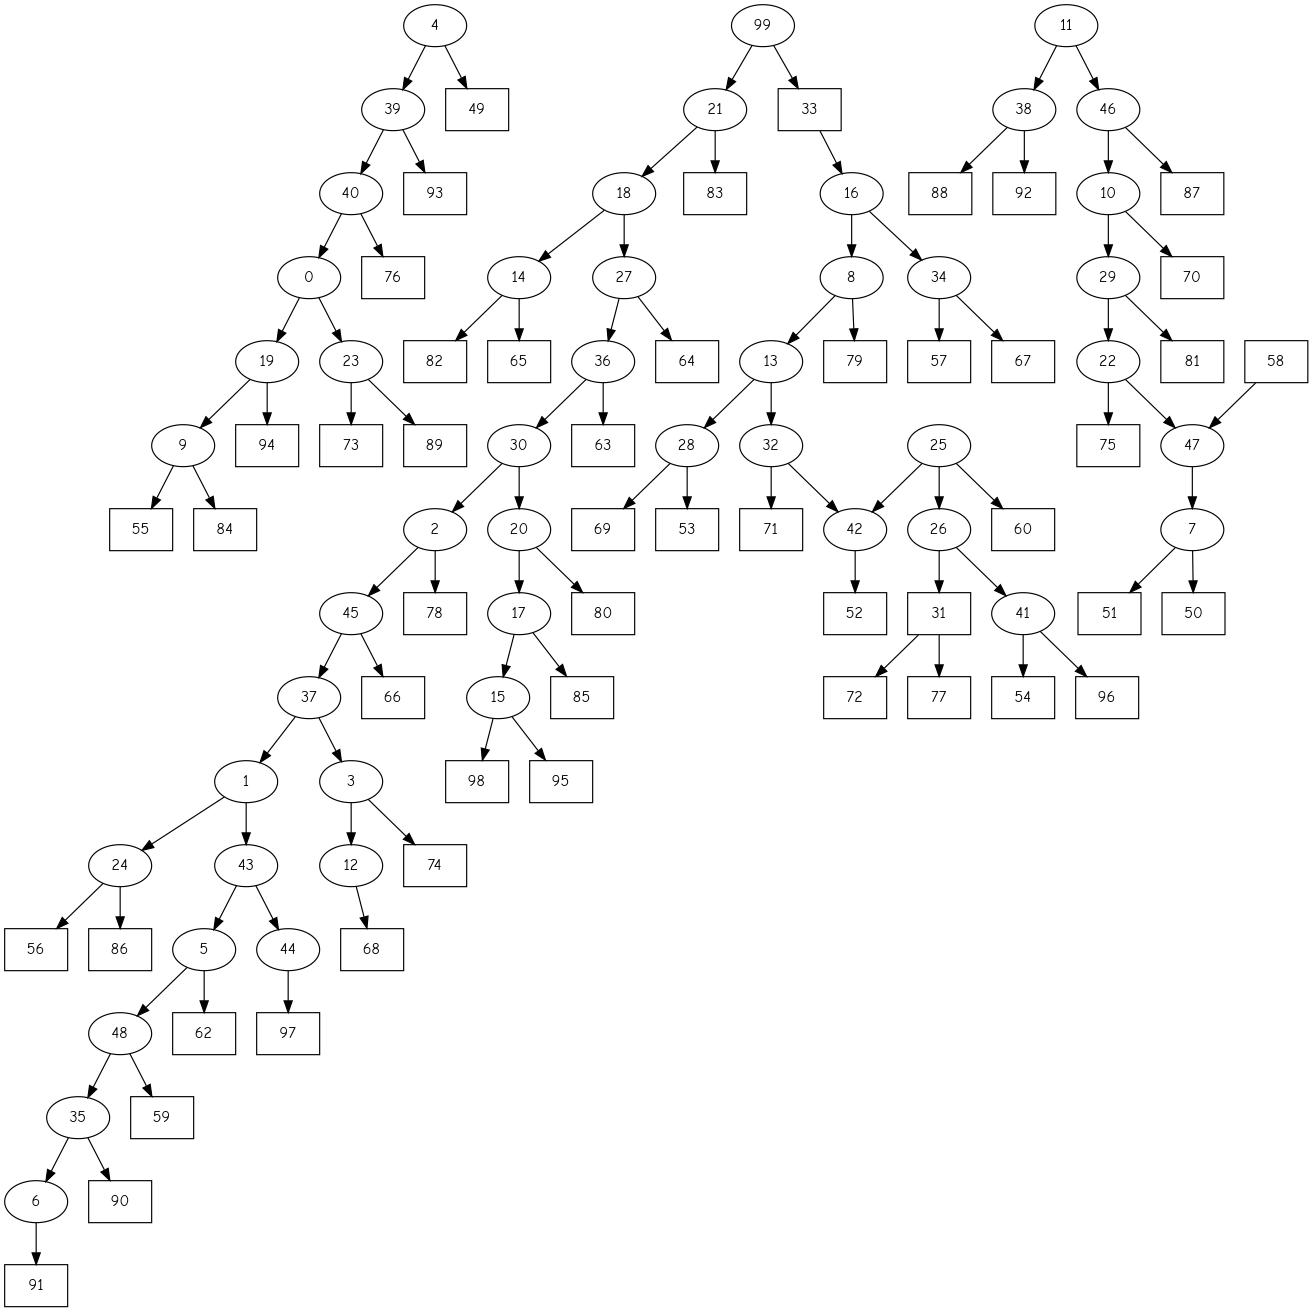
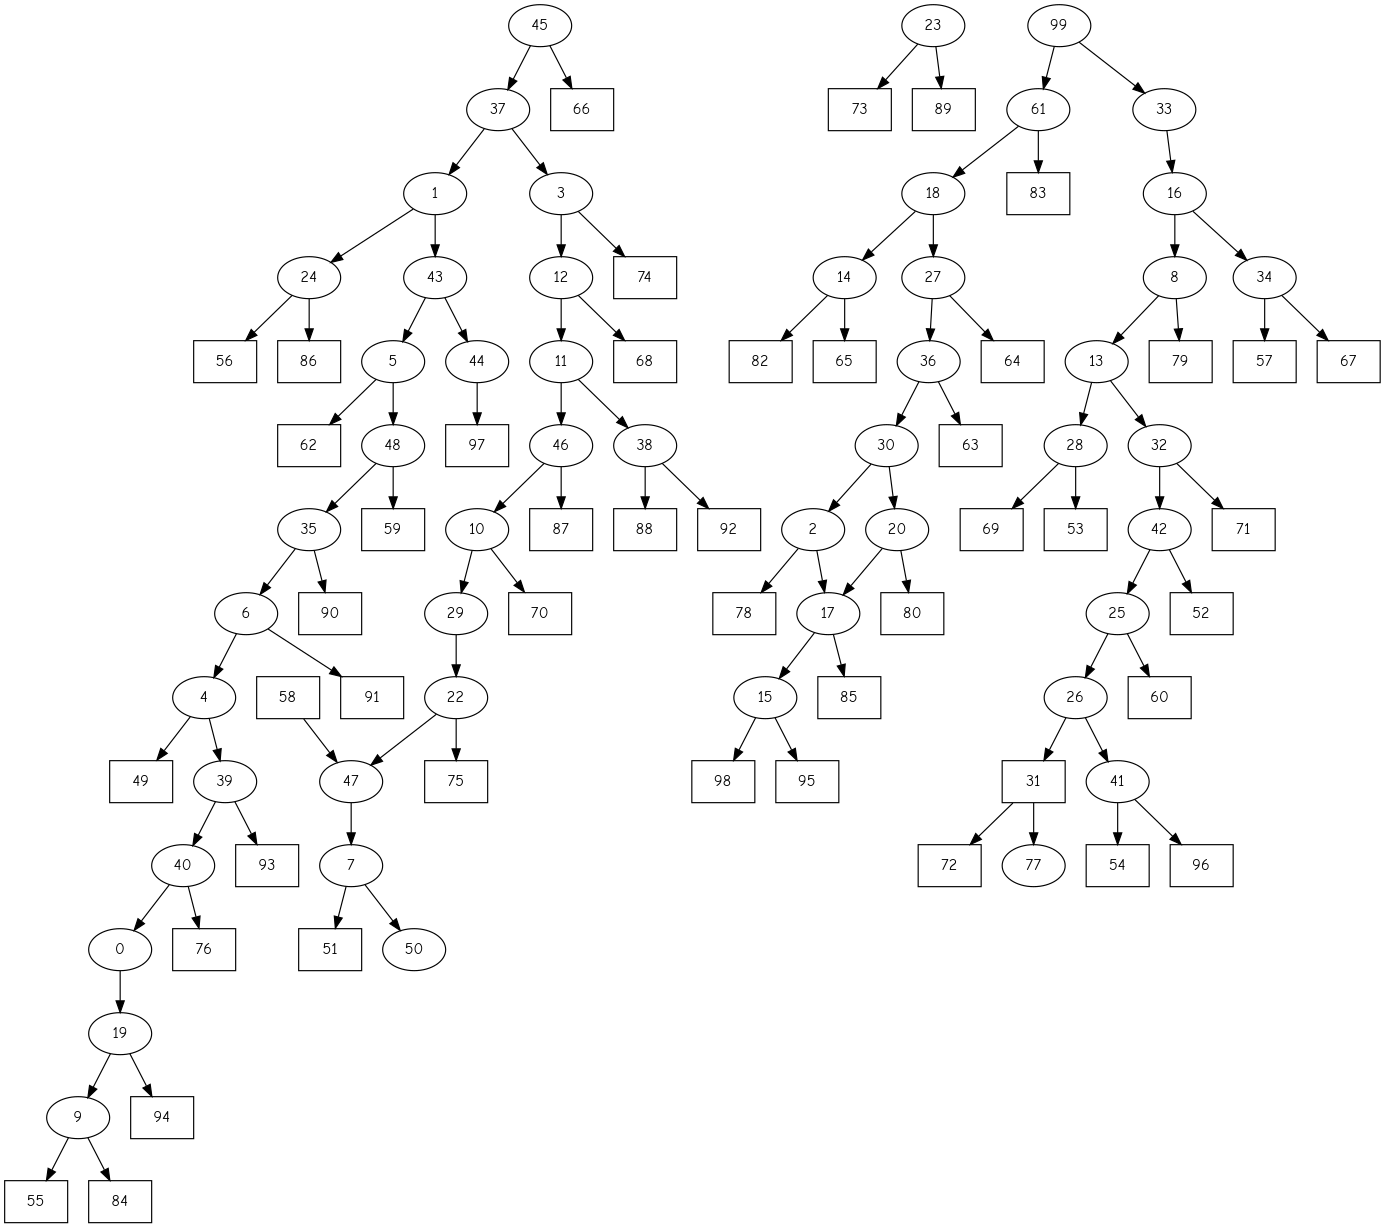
  digraph {
    fontname="Comic Neue"
    node [fontname="Comic Neue" shape=box]
    edge [fontname="Comic Neue"]
    n1 [label=0 shape=""]
    n2 [label=19 shape=""]
    n3 [label=23 shape=""]
    n4 [label=9 shape=""]
    n5 [label=94]
    n6 [label=73]
    n7 [label=89]
    n8 [label=1 shape=""]
    n9 [label=24 shape=""]
    n10 [label=43 shape=""]
    n11 [label=56]
    n12 [label=86]
    n13 [label=5 shape=""]
    n14 [label=44 shape=""]
    n15 [label=2 shape=""]
    n16 [label=45 shape=""]
    n17 [label=78]
    n18 [label=37 shape=""]
    n19 [label=66]
    n20 [label=3 shape=""]
    n21 [label=12 shape=""]
    n22 [label=74]
    n23 [label=11 shape=""]
    n24 [label=68]
    n25 [label=4 shape=""]
    n26 [label=39 shape=""]
    n27 [label=49]
    n28 [label=40 shape=""]
    n29 [label=93]
    n30 [label=48 shape=""]
    n31 [label=62]
    n32 [label=35 shape=""]
    n33 [label=59]
    n34 [label=6 shape=""]
    n35 [label=91]
    n36 [label=7 shape=""]
    n37 [label=51]
-   n38 [label=50]
+   n38 [label=50 shape=ellipse]
    n39 [label=8 shape=""]
    n40 [label=13 shape=""]
    n41 [label=79]
    n42 [label=28 shape=""]
    n43 [label=32 shape=""]
    n44 [label=55]
    n45 [label=84]
    n46 [label=10 shape=""]
    n47 [label=29 shape=""]
    n48 [label=70]
    n49 [label=22 shape=""]
-   n50 [label=81]
    n51 [label=38 shape=""]
    n52 [label=46 shape=""]
    n53 [label=88]
    n54 [label=92]
    n55 [label=87]
    n56 [label=69]
    n57 [label=53]
    n58 [label=42 shape=""]
    n59 [label=71]
    n60 [label=14 shape=""]
    n61 [label=82]
    n62 [label=65]
    n63 [label=15 shape=""]
    n64 [label=98]
    n65 [label=95]
    n66 [label=16 shape=""]
    n67 [label=34 shape=""]
    n68 [label=57]
    n69 [label=67]
    n70 [label=17 shape=""]
    n71 [label=85]
    n72 [label=18 shape=""]
    n73 [label=27 shape=""]
    n74 [label=36 shape=""]
    n75 [label=64]
    n76 [label=20 shape=""]
    n77 [label=80]
-   n78 [label=21 shape=""]
+   n78 [label=61 shape=""]
    n79 [label=83]
    n80 [label=47 shape=""]
    n81 [label=75]
    n82 [label=25 shape=""]
    n83 [label=26 shape=""]
    n84 [label=60]
    n85 [label=31]
    n86 [label=41 shape=""]
    n87 [label=72]
-   n88 [label=77]
+   n88 [label=77 shape=ellipse]
    n89 [label=54]
    n90 [label=96]
    n91 [label=30 shape=""]
    n92 [label=63]
    n93 [label=52]
-   n94 [label=33]
+   n94 [label=33 shape=""]
    n95 [label=90]
    n96 [label=76]
    n97 [label=97]
    n98 [label=58]
    n99 [label=99 shape=""]
    n1 -> n2
-   n1 -> n3
    n2 -> n4
    n2 -> n5
    n3 -> n6
    n3 -> n7
    n4 -> n44
    n4 -> n45
    n8 -> n9
    n8 -> n10
    n9 -> n11
    n9 -> n12
    n10 -> n13
    n10 -> n14
    n13 -> n30
    n13 -> n31
    n14 -> n97
-   n15 -> n16
+   n15 -> n70
    n15 -> n17
    n16 -> n18
    n16 -> n19
    n18 -> n8
    n18 -> n20
    n20 -> n21
    n20 -> n22
+   n21 -> n23
    n21 -> n24
    n23 -> n51
    n23 -> n52
    n25 -> n26
    n25 -> n27
    n26 -> n28
    n26 -> n29
    n28 -> n1
    n28 -> n96
    n30 -> n32
    n30 -> n33
    n32 -> n34
    n32 -> n95
+   n34 -> n25
    n34 -> n35
    n36 -> n37
    n36 -> n38
    n39 -> n40
    n39 -> n41
    n40 -> n42
    n40 -> n43
    n42 -> n56
    n42 -> n57
    n43 -> n58
    n43 -> n59
    n46 -> n47
    n46 -> n48
    n47 -> n49
-   n47 -> n50
    n49 -> n80
    n49 -> n81
    n51 -> n53
    n51 -> n54
    n52 -> n46
    n52 -> n55
-   n82 -> n58
+   n58 -> n82
    n58 -> n93
    n60 -> n61
    n60 -> n62
    n63 -> n64
    n63 -> n65
    n66 -> n39
    n66 -> n67
    n67 -> n68
    n67 -> n69
    n70 -> n63
    n70 -> n71
    n72 -> n60
    n72 -> n73
    n73 -> n74
    n73 -> n75
    n74 -> n91
    n74 -> n92
    n76 -> n70
    n76 -> n77
    n78 -> n72
    n78 -> n79
    n80 -> n36
    n82 -> n83
    n82 -> n84
    n83 -> n85
    n83 -> n86
    n85 -> n87
    n85 -> n88
    n86 -> n89
    n86 -> n90
    n91 -> n15
    n91 -> n76
    n94 -> n66
    n98 -> n80
    n99 -> n78
    n99 -> n94
  }
